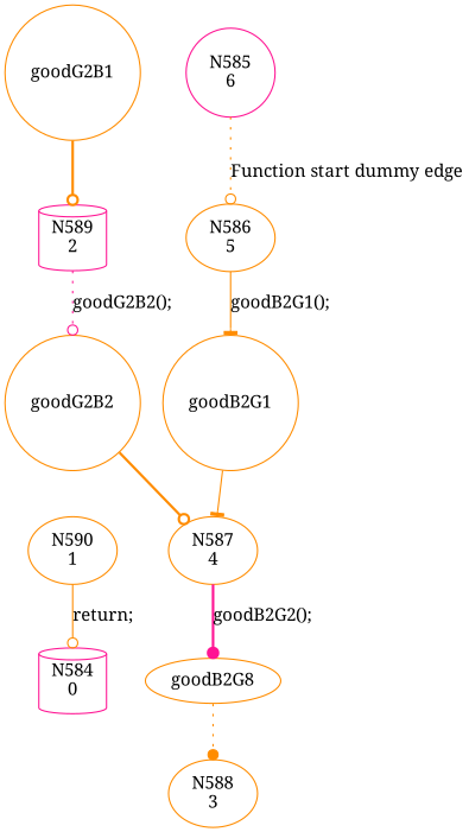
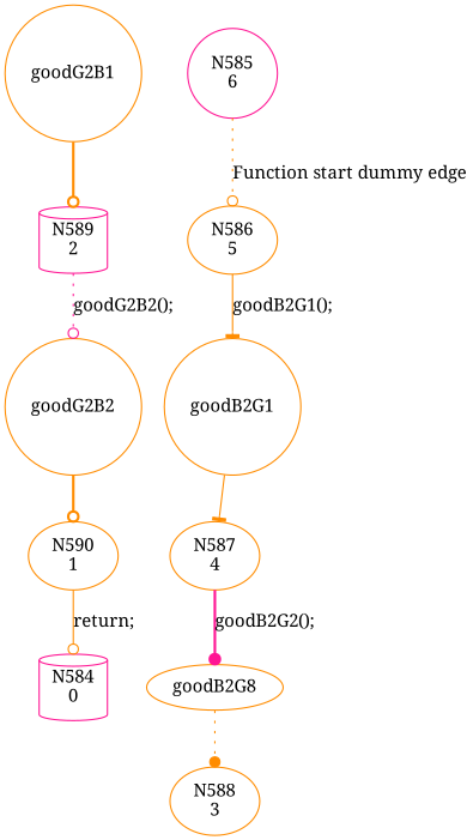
  digraph {
    fontname="Noto Serif"
    node [color=darkorange fontname="Noto Serif" shape=ellipse]
    edge [arrowhead=odot color=darkorange fontname="Noto Serif" style=solid]
    n1 [label="N586\n5"]
    n2 [label=goodB2G1 shape=circle]
    n3 [label="N587\n4"]
    n4 [label=goodB2G8]
    n5 [label="N588\n3"]
    n6 [label=goodG2B1 shape=circle]
    n7 [color=deeppink label="N589\n2" shape=cylinder]
    n8 [label=goodG2B2 shape=circle]
    n9 [label="N590\n1"]
    n10 [color=deeppink label="N584\n0" shape=cylinder]
    n11 [color=deeppink label="N585\n6" shape=circle]
    n1 -> n2 [arrowhead=tee label="goodB2G1();"]
    n2 -> n3 [arrowhead=tee]
    n3 -> n4 [arrowhead=dot color=deeppink label="goodB2G2();" style=bold]
    n4 -> n5 [arrowhead=dot style=dotted]
    n6 -> n7 [style=bold]
    n7 -> n8 [color=deeppink label="goodG2B2();" style=dotted]
-   n8 -> n3 [style=bold]
+   n8 -> n9 [style=bold]
    n9 -> n10 [label="return;"]
    n11 -> n1 [label="Function start dummy edge" style=dotted]
  }
